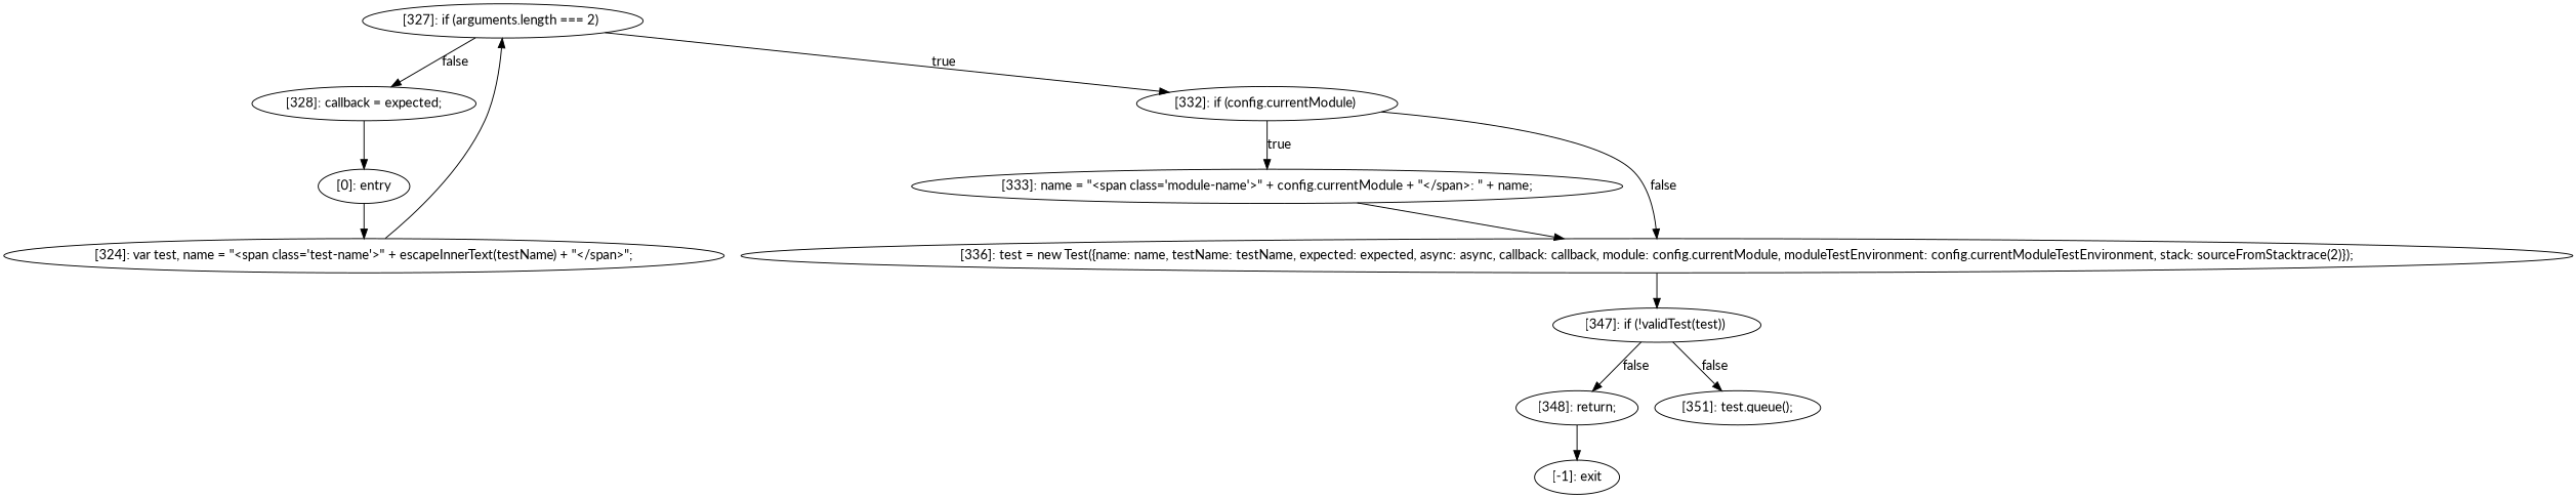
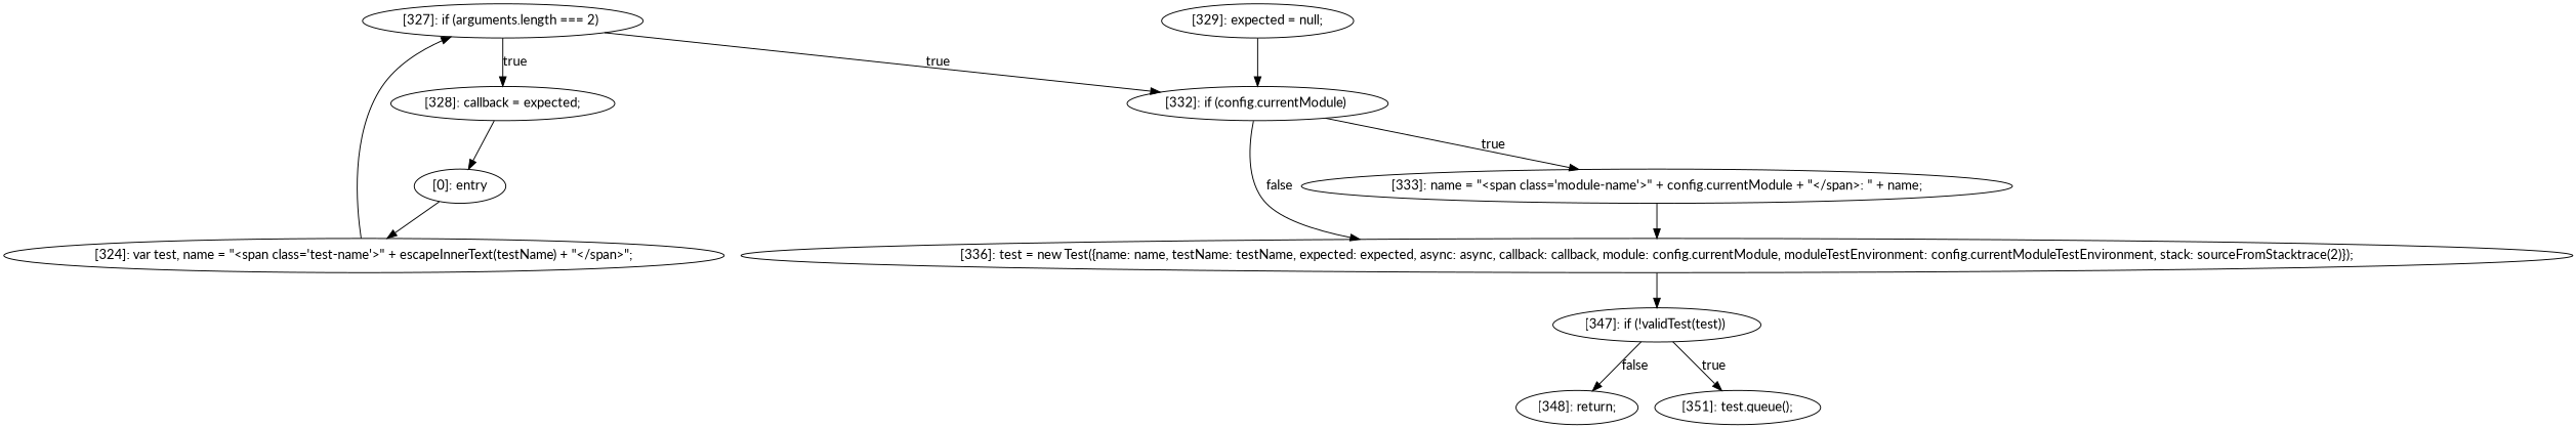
  digraph {
    fontname=Lato
    node [fontname=Lato]
    edge [fontname=Lato]
    n1 [label="[327]: if (arguments.length === 2) "]
    n2 [label="[328]: callback = expected;\n"]
    n3 [label="[332]: if (config.currentModule) "]
    n4 [label="[0]: entry"]
    n5 [label="[333]: name = \"<span class='module-name'>\" + config.currentModule + \"</span>: \" + name;\n"]
    n6 [label="[336]: test = new Test({name: name, testName: testName, expected: expected, async: async, callback: callback, module: config.currentModule, moduleTestEnvironment: config.currentModuleTestEnvironment, stack: sourceFromStacktrace(2)});\n"]
    n7 [label="[348]: return;\n"]
-   n8 [label="[-1]: exit"]
    n9 [label="[347]: if (!validTest(test)) "]
+   n10 [label="[329]: expected = null;\n"]
    n11 [label="[324]: var test, name = \"<span class='test-name'>\" + escapeInnerText(testName) + \"</span>\";\n"]
    n12 [label="[351]: test.queue();\n"]
-   n1 -> n2 [label=false]
+   n1 -> n2 [label=true]
    n1 -> n3 [label=true]
    n2 -> n4
    n3 -> n5 [label=true]
    n3 -> n6 [label=false]
    n4 -> n11
    n5 -> n6
    n6 -> n9
-   n7 -> n8
    n9 -> n7 [label=false]
-   n9 -> n12 [label=false]
+   n9 -> n12 [label=true]
+   n10 -> n3
    n11 -> n1
  }
